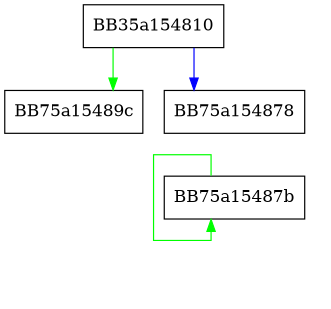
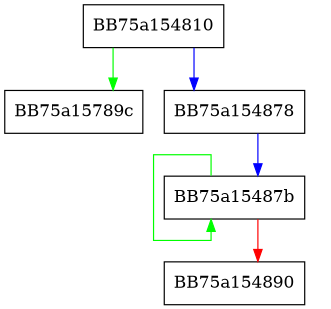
  digraph {
    splines=ortho
    node [shape=box]
    edge [color=green]
-   BB75a154810 [label=BB35a154810]
-   BB75a15489c
+   BB75a154810
+   BB75a15489c [label=BB75a15789c]
    BB75a154878
    BB75a15487b
+   BB75a154890
    BB75a154810 -> BB75a15489c
    BB75a154810 -> BB75a154878 [color=blue]
+   BB75a154878 -> BB75a15487b [color=blue]
    BB75a15487b -> BB75a15487b
+   BB75a15487b -> BB75a154890 [color=red]
  }
